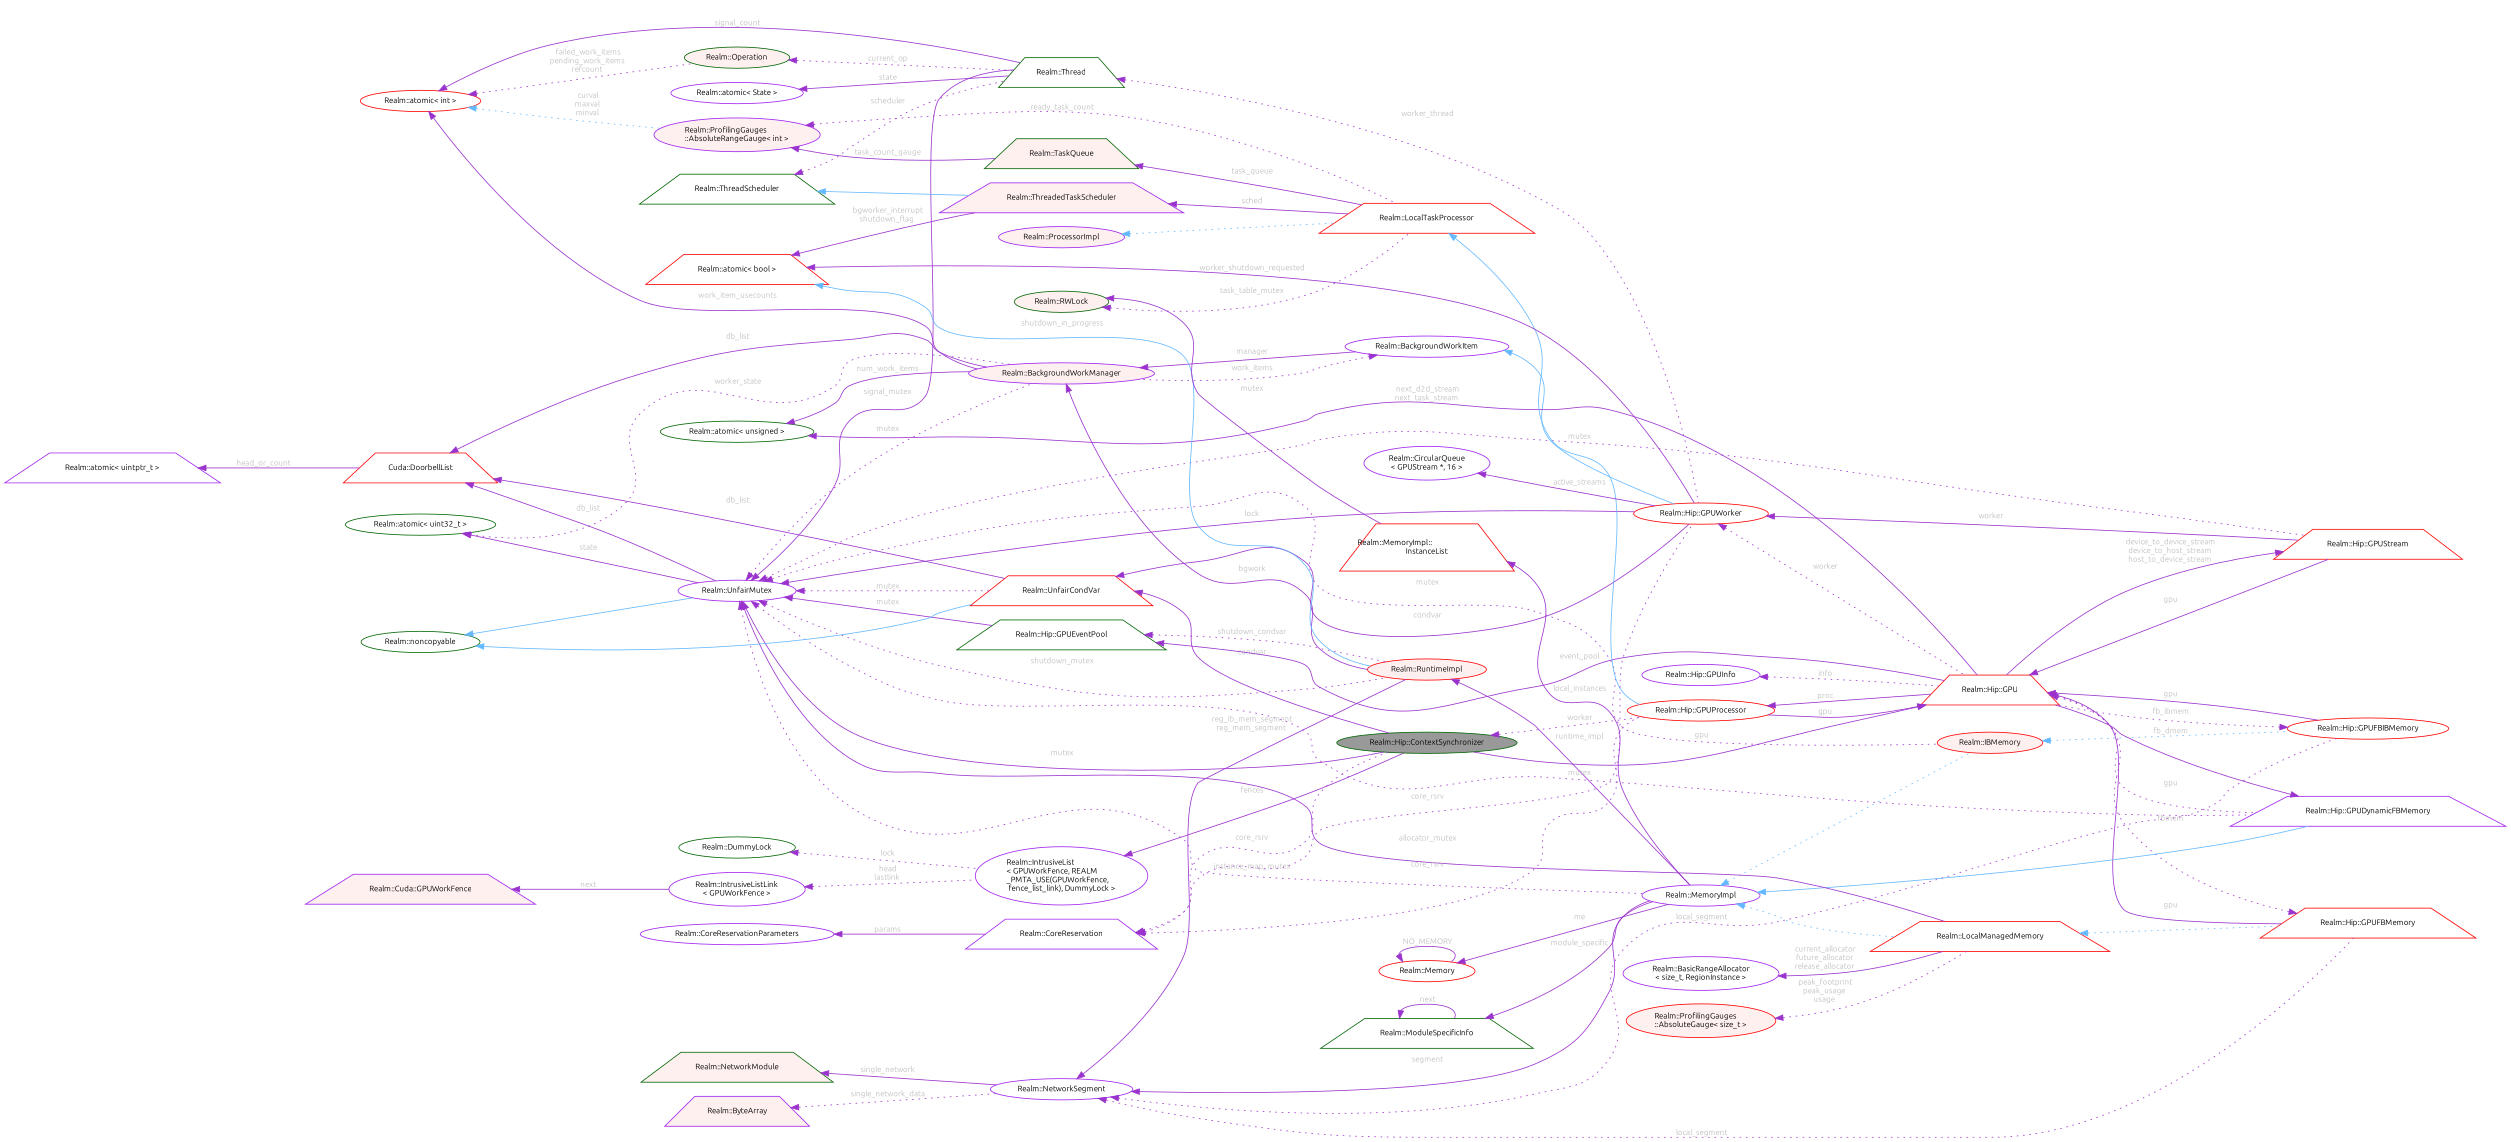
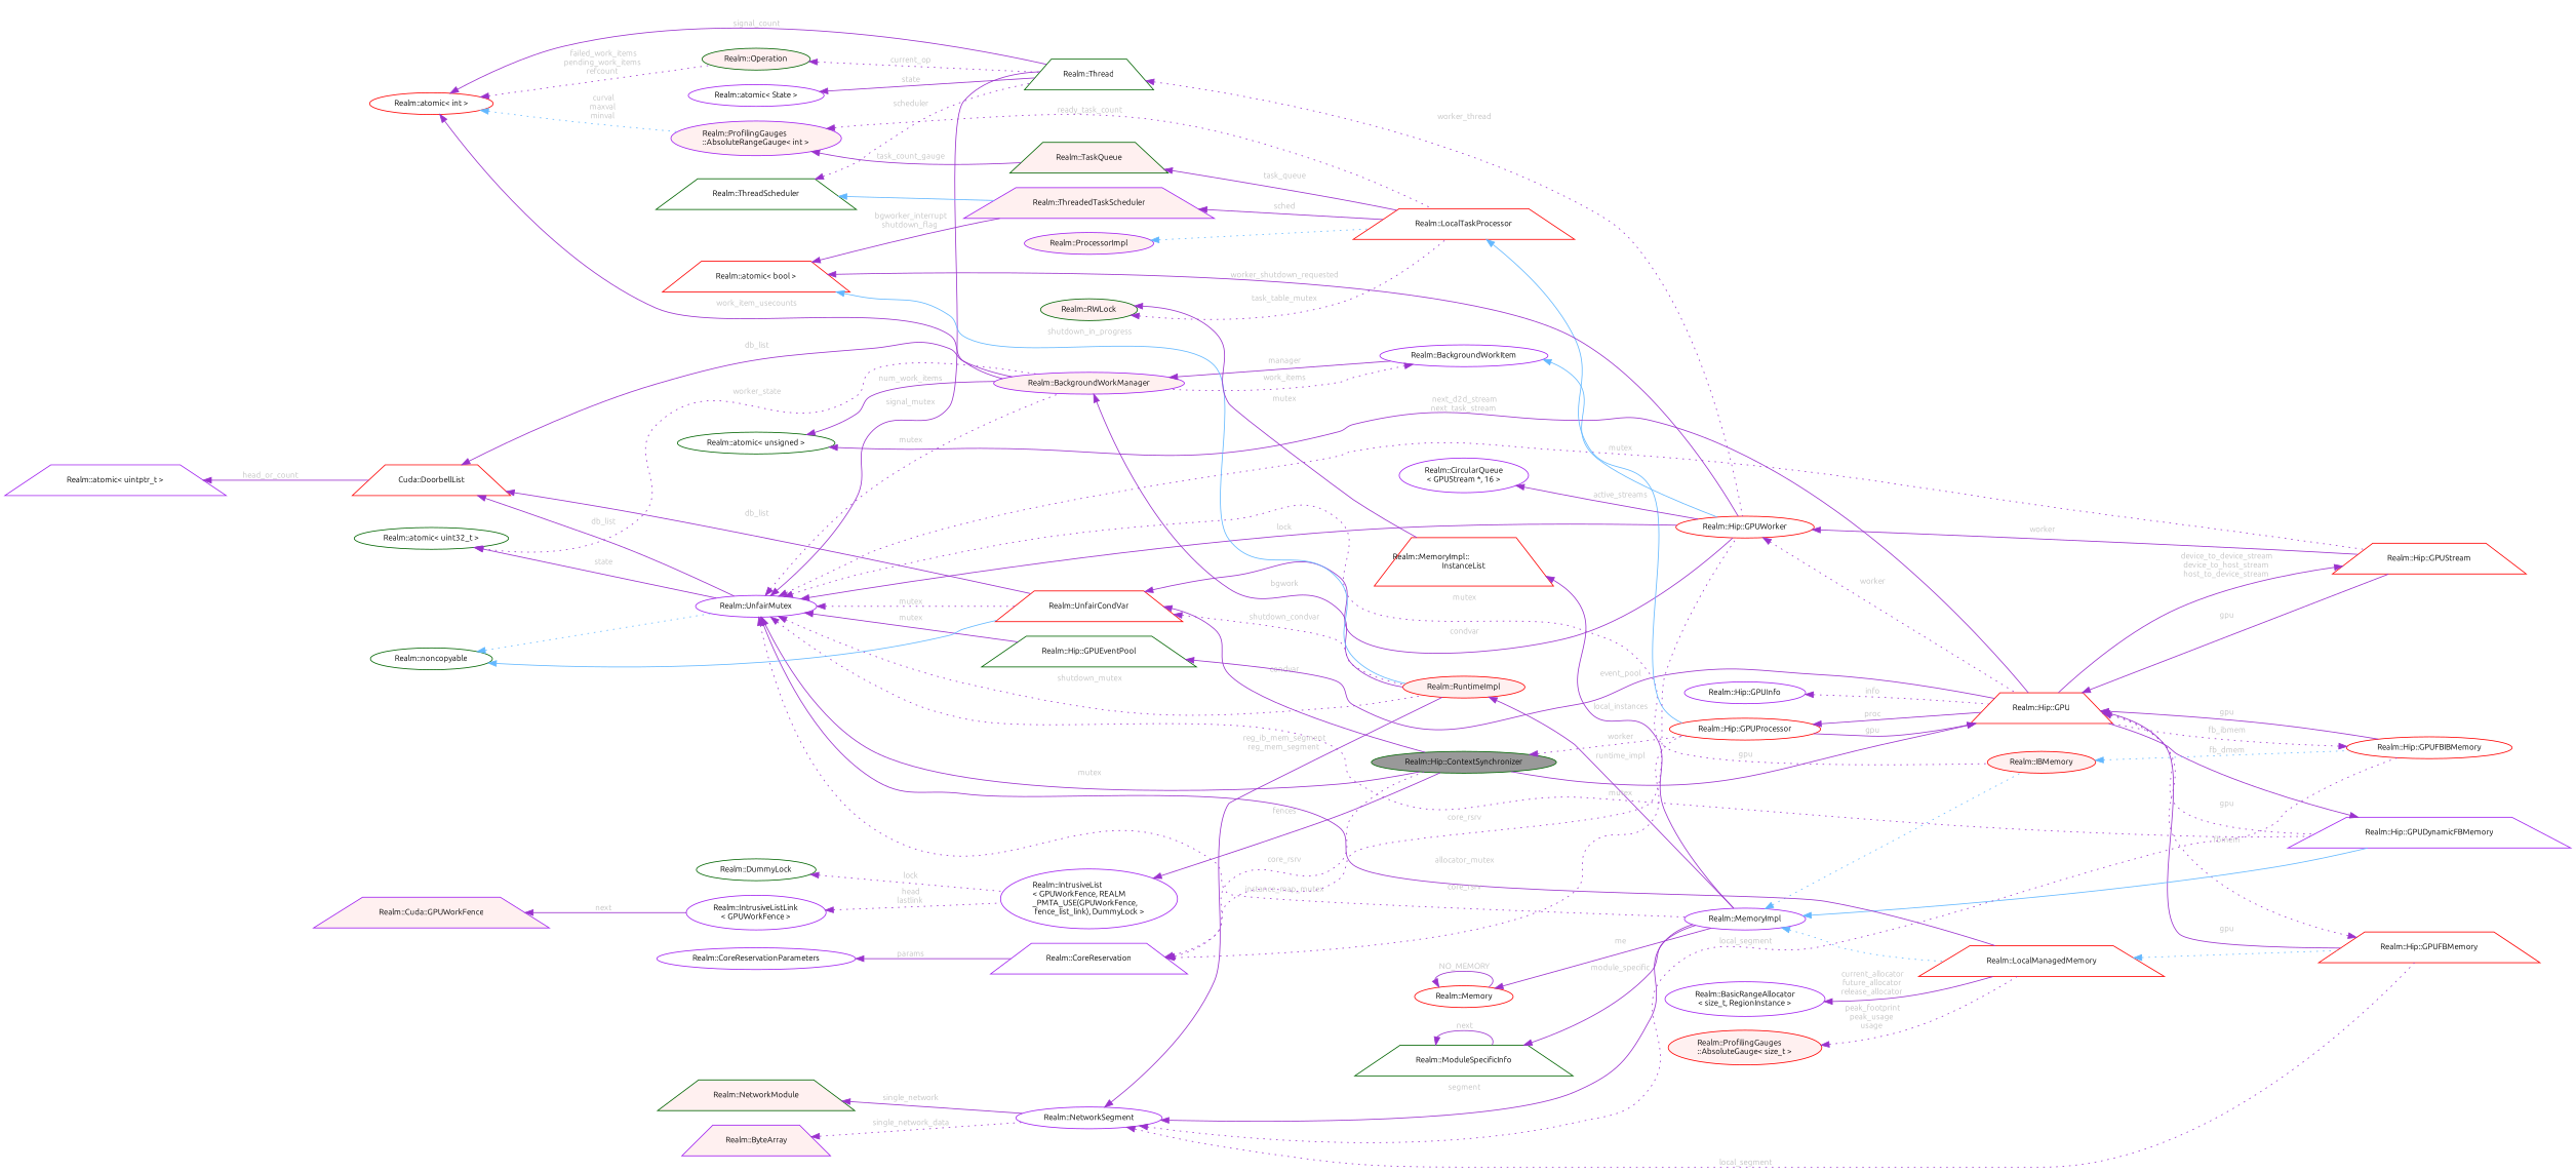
  digraph {
    fontname=Ubuntu
    rankdir=LR
    node [color=purple fillcolor=white fontname=Ubuntu fontsize=10 shape=ellipse style=filled]
    edge [color=darkorchid3 dir=back fontcolor=grey fontname=Ubuntu fontsize=10 labelfontname=Helvetica labelfontsize=10 style=solid]
    n1 [color=darkgreen fillcolor=grey60 fontcolor=black height=0.2 label="Realm::Hip::ContextSynchronizer" width=0.4]
    n2 [color=red height=0.2 label="Realm::Hip::GPUProcessor" width=0.4]
    n3 [color=red height=0.2 label="Realm::Hip::GPU" shape=trapezium width=0.4]
    n4 [color=red height=0.2 label="Realm::Hip::GPUFBMemory" shape=trapezium width=0.4]
    n5 [height=0.2 label="Realm::Hip::GPUDynamicFBMemory" shape=trapezium width=0.4]
    n6 [color=red height=0.2 label="Realm::Hip::GPUFBIBMemory" width=0.4]
    n7 [color=red height=0.2 label="Realm::Hip::GPUStream" shape=trapezium width=0.4]
    n8 [height=0.2 label="Realm::Hip::GPUInfo" width=0.4]
    n9 [color=red height=0.2 label="Realm::Hip::GPUWorker" width=0.4]
    n10 [height=0.2 label="Realm::BackgroundWorkItem" width=0.4]
    n11 [fillcolor="#FFF0F0" height=0.2 label="Realm::BackgroundWorkManager" width=0.4]
    n12 [color=red fillcolor="#FFF0F0" height=0.2 label="Realm::RuntimeImpl" width=0.4]
    n13 [height=0.2 label="Realm::MemoryImpl" width=0.4]
    n14 [height=0.2 label="Realm::UnfairMutex" width=0.4]
    n15 [color=red height=0.2 label="Realm::UnfairCondVar" shape=trapezium width=0.4]
    n16 [color=darkgreen height=0.2 label="Realm::Thread" shape=trapezium width=0.4]
    n17 [color=red height=0.2 label="Realm::LocalManagedMemory" shape=trapezium width=0.4]
    n18 [color=red fillcolor="#FFF0F0" height=0.2 label="Realm::IBMemory" width=0.4]
    n19 [color=darkgreen height=0.2 label="Realm::Hip::GPUEventPool" shape=trapezium width=0.4]
    n20 [color=darkgreen height=0.2 label="Realm::noncopyable" width=0.4]
    n21 [color=darkgreen height=0.2 label="Realm::atomic\< uint32_t \>" width=0.4]
    n22 [color=red height=0.2 label="Cuda::DoorbellList" shape=trapezium width=0.4]
    n23 [height=0.2 label="Realm::atomic\< uintptr_t \>" shape=trapezium width=0.4]
    n24 [color=darkgreen height=0.2 label="Realm::atomic\< unsigned \>" width=0.4]
    n25 [color=red height=0.2 label="Realm::atomic\< int \>" width=0.4]
    n26 [color=darkgreen fillcolor="#FFF0F0" height=0.2 label="Realm::Operation" width=0.4]
    n27 [fillcolor="#FFF0F0" height=0.2 label="Realm::ProfilingGauges\l::AbsoluteRangeGauge\< int \>" width=0.4]
    n28 [color=red height=0.2 label="Realm::LocalTaskProcessor" shape=trapezium width=0.4]
    n29 [color=darkgreen fillcolor="#FFF0F0" height=0.2 label="Realm::TaskQueue" shape=trapezium width=0.4]
    n30 [height=0.2 label="Realm::CircularQueue\l\< GPUStream *, 16 \>" width=0.4]
    n31 [height=0.2 label="Realm::CoreReservation" shape=trapezium width=0.4]
    n32 [height=0.2 label="Realm::CoreReservationParameters" width=0.4]
    n33 [height=0.2 label="Realm::atomic\< State \>" width=0.4]
    n34 [color=darkgreen height=0.2 label="Realm::ThreadScheduler" shape=trapezium width=0.4]
    n35 [fillcolor="#FFF0F0" height=0.2 label="Realm::ThreadedTaskScheduler" shape=trapezium width=0.4]
    n36 [color=red height=0.2 label="Realm::atomic\< bool \>" shape=trapezium width=0.4]
    n37 [fillcolor="#FFF0F0" height=0.2 label="Realm::ProcessorImpl" width=0.4]
    n38 [color=darkgreen fillcolor="#FFF0F0" height=0.2 label="Realm::RWLock" width=0.4]
    n39 [color=red height=0.2 label="Realm::MemoryImpl::\lInstanceList" shape=trapezium width=0.4]
    n40 [color=red height=0.2 label="Realm::Memory" width=0.4]
    n41 [height=0.2 label="Realm::NetworkSegment" width=0.4]
    n42 [color=darkgreen fillcolor="#FFF0F0" height=0.2 label="Realm::NetworkModule" shape=trapezium width=0.4]
    n43 [fillcolor="#FFF0F0" height=0.2 label="Realm::ByteArray" shape=trapezium width=0.4]
    n44 [color=darkgreen height=0.2 label="Realm::ModuleSpecificInfo" shape=trapezium width=0.4]
    n45 [height=0.2 label="Realm::BasicRangeAllocator\l\< size_t, RegionInstance \>" width=0.4]
    n46 [color=red fillcolor="#FFF0F0" height=0.2 label="Realm::ProfilingGauges\l::AbsoluteGauge\< size_t \>" width=0.4]
    n47 [height=0.2 label="Realm::IntrusiveList\l\< GPUWorkFence, REALM\l_PMTA_USE(GPUWorkFence,\l fence_list_link), DummyLock \>" width=0.4]
    n48 [color=darkgreen height=0.2 label="Realm::DummyLock" width=0.4]
    n49 [height=0.2 label="Realm::IntrusiveListLink\l\< GPUWorkFence \>" width=0.4]
    n50 [fillcolor="#FFF0F0" height=0.2 label="Realm::Cuda::GPUWorkFence" shape=trapezium width=0.4]
    n1 -> n2 [label=" worker" style=dotted]
    n2 -> n3 [label=" proc"]
    n3 -> n1 [label=" gpu"]
    n3 -> n2 [label=" gpu"]
    n3 -> n4 [label=" gpu"]
    n3 -> n5 [label=" gpu" style=dotted]
    n3 -> n6 [label=" gpu"]
    n3 -> n7 [label=" gpu"]
    n4 -> n3 [label=" fbmem" style=dotted]
    n5 -> n3 [label=" fb_dmem"]
    n6 -> n3 [label=" fb_ibmem" style=dotted]
    n7 -> n3 [label=" device_to_device_stream\ndevice_to_host_stream\nhost_to_device_stream"]
    n8 -> n3 [label=" info" style=dotted]
    n9 -> n3 [label=" worker" style=dotted]
    n9 -> n7 [label=" worker"]
    n10 -> n9 [color=steelblue1 fontcolor=""]
    n10 -> n11 [label=" work_items" style=dotted]
    n11 -> n10 [label=" manager"]
    n11 -> n12 [label=" bgwork"]
    n12 -> n13 [label=" runtime_impl"]
    n13 -> n5 [color=steelblue1 fontcolor=""]
    n13 -> n17 [color=steelblue1 style=dotted fontcolor=""]
    n13 -> n18 [color=steelblue1 style=dotted fontcolor=""]
    n14 -> n1 [label=" mutex"]
    n14 -> n5 [label=" mutex" style=dotted]
    n14 -> n7 [label=" mutex" style=dotted]
    n14 -> n9 [label=" lock"]
    n14 -> n11 [label=" mutex" style=dotted]
    n14 -> n12 [label=" shutdown_mutex" style=dotted]
    n14 -> n13 [label=" instance_map_mutex" style=dotted]
    n14 -> n15 [label=" mutex" style=dotted]
    n14 -> n16 [label=" signal_mutex"]
    n14 -> n17 [label=" allocator_mutex"]
    n14 -> n18 [label=" mutex" style=dotted]
    n14 -> n19 [label=" mutex"]
    n15 -> n1 [label=" condvar"]
    n15 -> n9 [label=" condvar"]
-   n19 -> n12 [label=" shutdown_condvar" style=dotted]
+   n15 -> n12 [label=" shutdown_condvar" style=dotted]
    n16 -> n9 [label=" worker_thread" style=dotted]
    n17 -> n4 [color=steelblue1 style=dotted fontcolor=""]
    n18 -> n6 [color=steelblue1 style=dotted fontcolor=""]
    n19 -> n3 [label=" event_pool"]
-   n20 -> n14 [color=steelblue1 fontcolor=""]
+   n20 -> n14 [color=steelblue1 style=dotted fontcolor=""]
    n20 -> n15 [color=steelblue1 fontcolor=""]
    n21 -> n11 [label=" worker_state" style=dotted]
    n21 -> n14 [label=" state"]
    n22 -> n11 [label=" db_list"]
    n22 -> n14 [label=" db_list"]
    n22 -> n15 [label=" db_list"]
    n23 -> n22 [label=" head_or_count"]
    n24 -> n3 [label=" next_d2d_stream\nnext_task_stream"]
    n24 -> n11 [label=" num_work_items"]
    n25 -> n11 [label=" work_item_usecounts"]
    n25 -> n16 [label=" signal_count"]
    n25 -> n26 [label=" failed_work_items\npending_work_items\nrefcount" style=dotted]
    n25 -> n27 [color=steelblue1 label=" curval\nmaxval\nminval" style=dotted]
    n26 -> n16 [label=" current_op" style=dotted]
    n27 -> n28 [label=" ready_task_count" style=dotted]
    n27 -> n29 [label=" task_count_gauge"]
    n28 -> n2 [color=steelblue1 fontcolor=""]
    n29 -> n28 [label=" task_queue"]
    n30 -> n9 [label=" active_streams"]
    n31 -> n1 [label=" core_rsrv" style=dotted]
    n31 -> n2 [label=" core_rsrv" style=dotted]
    n31 -> n9 [label=" core_rsrv" style=dotted]
    n32 -> n31 [label=" params"]
    n33 -> n16 [label=" state"]
    n34 -> n16 [label=" scheduler" style=dotted]
    n34 -> n35 [color=steelblue1 fontcolor=""]
    n35 -> n28 [label=" sched"]
    n36 -> n9 [label=" worker_shutdown_requested"]
    n36 -> n12 [color=steelblue1 label=" shutdown_in_progress"]
    n36 -> n35 [label=" bgworker_interrupt\nshutdown_flag"]
    n37 -> n28 [color=steelblue1 style=dotted fontcolor=""]
    n38 -> n28 [label=" task_table_mutex" style=dotted]
    n38 -> n39 [label=" mutex"]
    n39 -> n13 [label=" local_instances"]
    n40 -> n13 [label=" me"]
    n40 -> n40 [label=" NO_MEMORY"]
    n41 -> n4 [label=" local_segment" style=dotted]
    n41 -> n6 [label=" local_segment" style=dotted]
    n41 -> n12 [label=" reg_ib_mem_segment\nreg_mem_segment"]
    n41 -> n13 [label=" segment"]
    n42 -> n41 [label=" single_network"]
    n43 -> n41 [label=" single_network_data" style=dotted]
    n44 -> n13 [label=" module_specific"]
    n44 -> n44 [label=" next"]
    n45 -> n17 [label=" current_allocator\nfuture_allocator\nrelease_allocator"]
    n46 -> n17 [label=" peak_footprint\npeak_usage\nusage" style=dotted]
    n47 -> n1 [label=" fences"]
    n48 -> n47 [label=" lock" style=dotted]
    n49 -> n47 [label=" head\nlastlink" style=dotted]
    n50 -> n49 [label=" next"]
  }
